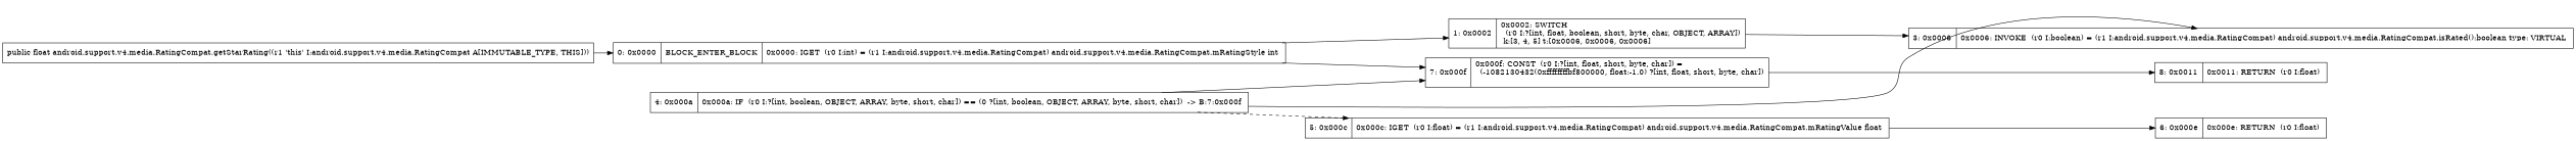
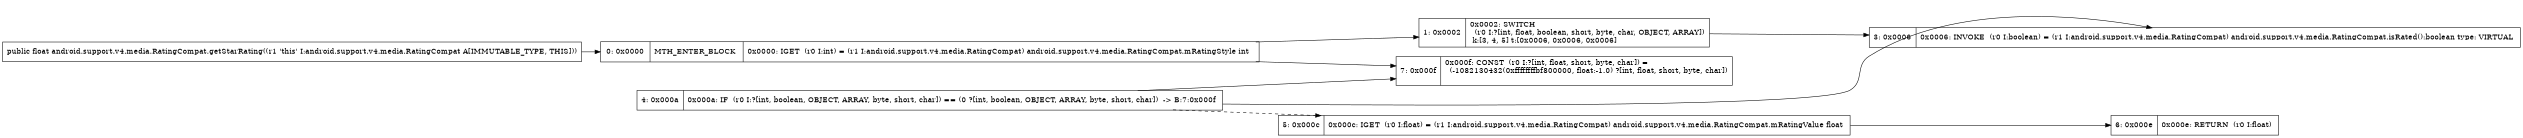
  digraph {
    rankdir=LR
    node [shape=record]
-   n1 [label="{0\:\ 0x0000|BLOCK_ENTER_BLOCK\l|0x0000: IGET  (r0 I:int) = (r1 I:android.support.v4.media.RatingCompat) android.support.v4.media.RatingCompat.mRatingStyle int \l}"]
+   n1 [label="{0\:\ 0x0000|MTH_ENTER_BLOCK\l|0x0000: IGET  (r0 I:int) = (r1 I:android.support.v4.media.RatingCompat) android.support.v4.media.RatingCompat.mRatingStyle int \l}"]
    n2 [label="{1\:\ 0x0002|0x0002: SWITCH  \l  (r0 I:?[int, float, boolean, short, byte, char, OBJECT, ARRAY])\l k:[3, 4, 5] t:[0x0006, 0x0006, 0x0006] \l}"]
    n3 [label="{7\:\ 0x000f|0x000f: CONST  (r0 I:?[int, float, short, byte, char]) = \l  (\-1082130432(0xffffffffbf800000, float:\-1.0) ?[int, float, short, byte, char])\l \l}"]
    n4 [label="{3\:\ 0x0006|0x0006: INVOKE  (r0 I:boolean) = (r1 I:android.support.v4.media.RatingCompat) android.support.v4.media.RatingCompat.isRated():boolean type: VIRTUAL \l}"]
-   n5 [label="{8\:\ 0x0011|0x0011: RETURN  (r0 I:float) \l}"]
    n6 [label="{4\:\ 0x000a|0x000a: IF  (r0 I:?[int, boolean, OBJECT, ARRAY, byte, short, char]) == (0 ?[int, boolean, OBJECT, ARRAY, byte, short, char])  \-\> B:7:0x000f \l}"]
    n7 [label="{5\:\ 0x000c|0x000c: IGET  (r0 I:float) = (r1 I:android.support.v4.media.RatingCompat) android.support.v4.media.RatingCompat.mRatingValue float \l}"]
    n8 [label="{6\:\ 0x000e|0x000e: RETURN  (r0 I:float) \l}"]
    n9 [label="{public float android.support.v4.media.RatingCompat.getStarRating((r1 'this' I:android.support.v4.media.RatingCompat A[IMMUTABLE_TYPE, THIS])) }"]
    n1 -> n2
    n1 -> n3
    n2 -> n4
-   n3 -> n5
    n6 -> n3
    n6 -> n4
    n6 -> n7 [style=dashed]
    n7 -> n8
    n9 -> n1
  }
